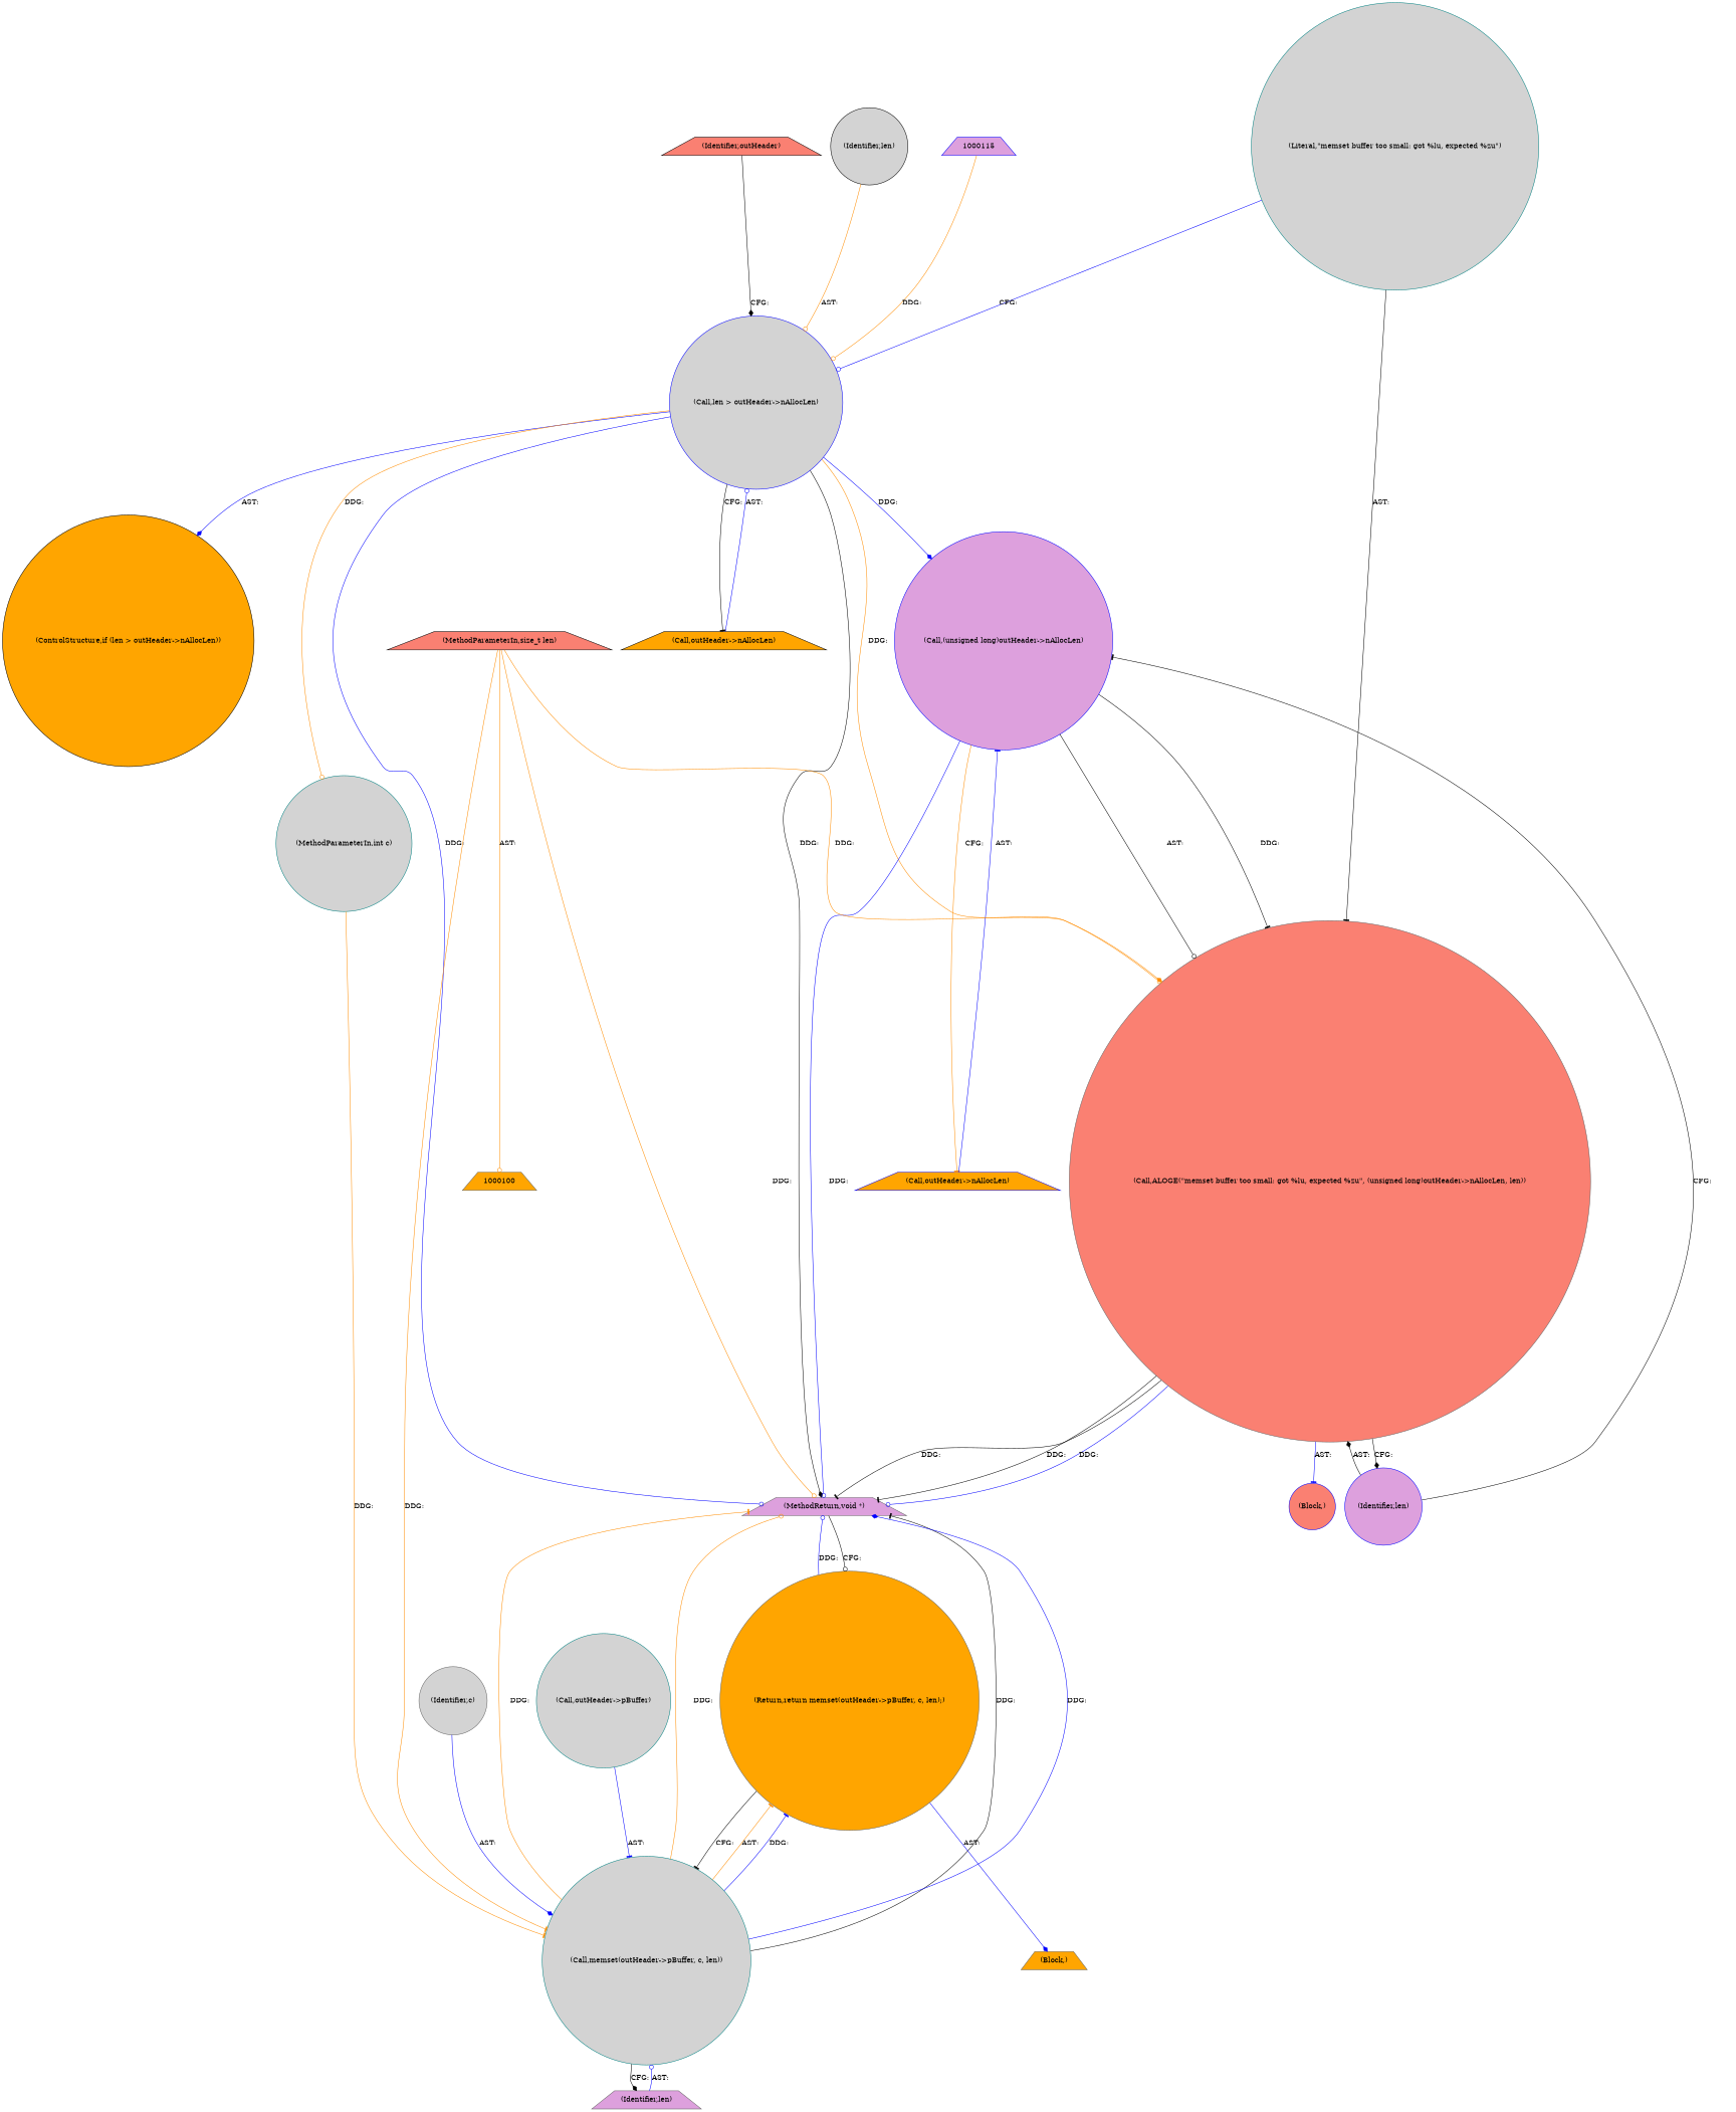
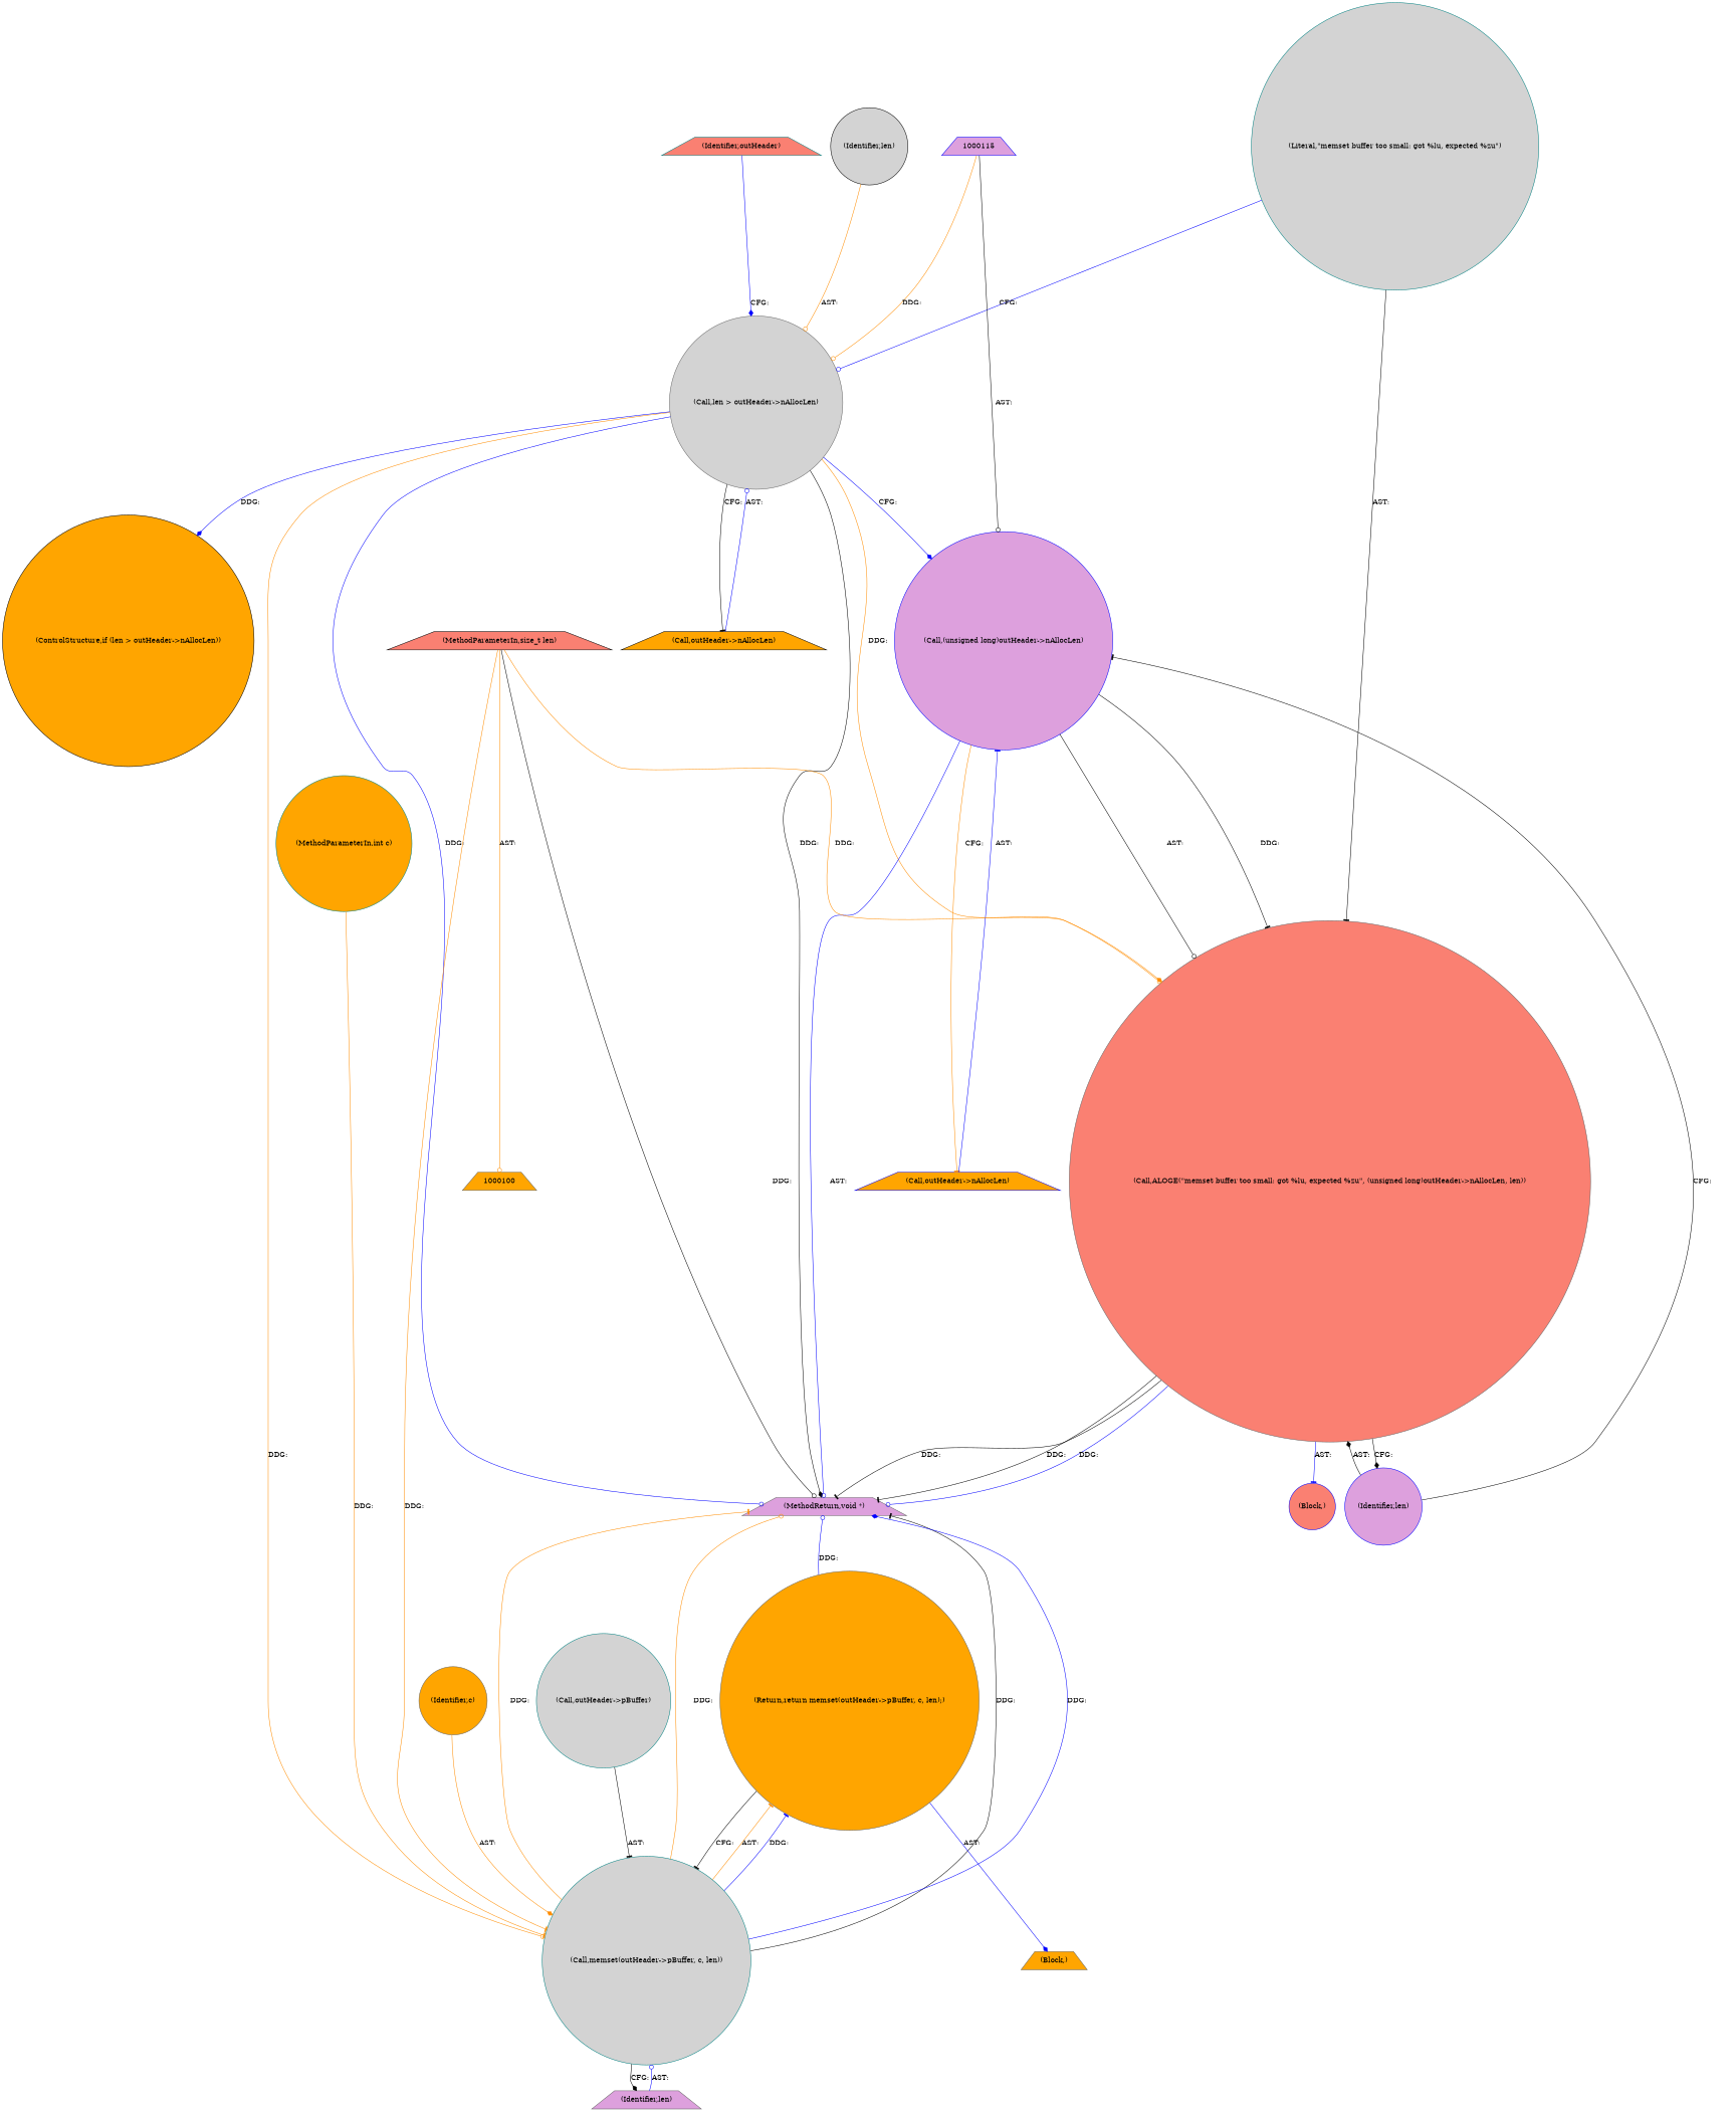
  digraph {
    node [color=gray40 fillcolor=lightgrey shape=circle style=filled]
    edge [arrowhead=odot color=black]
-   n1 [color=blue label="(Call,len > outHeader->nAllocLen)"]
+   n1 [label="(Call,len > outHeader->nAllocLen)"]
    n2 [color=blue fillcolor=plum label="(Call,(unsigned long)outHeader->nAllocLen)"]
    n3 [fillcolor=salmon label="(Call,ALOGE(\"memset buffer too small: got %lu, expected %zu\", (unsigned long)outHeader->nAllocLen, len))"]
    n4 [color=teal label="(Call,memset(outHeader->pBuffer, c, len))"]
    n5 [color=black fillcolor=orange label="(Call,outHeader->nAllocLen)" shape=trapezium]
    n6 [fillcolor=plum label="(MethodReturn,void *)" shape=trapezium]
    n7 [color=black fillcolor=orange label="(ControlStructure,if (len > outHeader->nAllocLen))"]
    n8 [color=blue fillcolor=orange label="(Call,outHeader->nAllocLen)" shape=trapezium]
    n9 [color=blue fillcolor=salmon label="(Block,)"]
    n10 [color=blue fillcolor=plum label="(Identifier,len)"]
    n11 [fillcolor=orange label="(Return,return memset(outHeader->pBuffer, c, len);)"]
    n12 [fillcolor=plum label="(Identifier,len)" shape=trapezium]
    n13 [color=black fillcolor=salmon label="(MethodParameterIn,size_t len)" shape=trapezium]
    1000100 [fillcolor=orange shape=trapezium]
    n15 [fillcolor=orange label="(Block,)" shape=trapezium]
-   n16 [label="(Identifier,c)"]
-   n17 [color=teal label="(MethodParameterIn,int c)"]
-   n18 [color=black fillcolor=salmon label="(Identifier,outHeader)" shape=trapezium]
+   n16 [fillcolor=orange label="(Identifier,c)"]
+   n17 [color=teal fillcolor=orange label="(MethodParameterIn,int c)"]
+   n18 [color=teal fillcolor=salmon label="(Identifier,outHeader)" shape=trapezium]
    n19 [color=teal label="(Literal,\"memset buffer too small: got %lu, expected %zu\")"]
    n20 [color=teal label="(Call,outHeader->pBuffer)"]
    n21 [color=black label="(Identifier,len)"]
    1000115 [color=blue fillcolor=plum shape=trapezium]
-   n1 -> n2 [arrowhead=diamond color=blue label="DDG: "]
+   n1 -> n2 [arrowhead=diamond color=blue label="CFG: "]
    n1 -> n3 [color=darkorange label="DDG: "]
-   n1 -> n17 [color=darkorange label="DDG: "]
+   n1 -> n4 [color=darkorange label="DDG: "]
    n1 -> n5 [arrowhead=tee label="CFG: "]
    n1 -> n6 [color=blue label="DDG: "]
    n1 -> n6 [arrowhead=diamond label="DDG: "]
-   n1 -> n7 [arrowhead=diamond color=blue label="AST: "]
+   n1 -> n7 [arrowhead=diamond color=blue label="DDG: "]
    n2 -> n3 [label="AST: "]
    n2 -> n3 [arrowhead=tee label="DDG: "]
-   n2 -> n6 [color=blue label="DDG: "]
+   n2 -> n6 [color=blue label="AST: "]
    n2 -> n8 [arrowhead=tee color=darkorange label="CFG: "]
    n3 -> n6 [arrowhead=tee label="DDG: "]
    n3 -> n6 [arrowhead=tee label="DDG: "]
    n3 -> n6 [color=blue label="DDG: "]
    n3 -> n9 [arrowhead=tee color=blue label="AST: "]
    n3 -> n10 [arrowhead=diamond label="CFG: "]
    n4 -> n6 [arrowhead=tee color=darkorange label="DDG: "]
    n4 -> n6 [color=darkorange label="DDG: "]
    n4 -> n6 [arrowhead=tee label="DDG: "]
    n4 -> n6 [arrowhead=diamond color=blue label="DDG: "]
    n4 -> n11 [arrowhead=tee color=darkorange label="AST: "]
    n4 -> n11 [arrowhead=tee color=blue label="DDG: "]
    n4 -> n12 [arrowhead=diamond label="CFG: "]
    n5 -> n1 [color=blue label="AST: "]
-   n6 -> n11 [label="CFG: "]
    n8 -> n2 [arrowhead=tee color=blue label="AST: "]
    n10 -> n2 [arrowhead=tee label="CFG: "]
    n10 -> n3 [arrowhead=diamond label="AST: "]
    n11 -> n4 [arrowhead=tee label="CFG: "]
    n11 -> n6 [color=blue label="DDG: "]
    n11 -> n15 [arrowhead=diamond color=blue label="AST: "]
    n12 -> n4 [color=blue label="AST: "]
    n13 -> n3 [arrowhead=diamond color=darkorange label="DDG: "]
    n13 -> n4 [arrowhead=tee color=darkorange label="DDG: "]
-   n13 -> n6 [color=darkorange label="DDG: "]
+   n13 -> n6 [label="DDG: "]
    n13 -> 1000100 [color=darkorange label="AST: "]
-   n16 -> n4 [arrowhead=diamond color=blue label="AST: "]
+   n16 -> n4 [arrowhead=diamond color=darkorange label="AST: "]
    n17 -> n4 [arrowhead=tee color=darkorange label="DDG: "]
-   n18 -> n1 [arrowhead=diamond label="CFG: "]
+   n18 -> n1 [arrowhead=diamond color=blue label="CFG: "]
    n19 -> n1 [color=blue label="CFG: "]
    n19 -> n3 [arrowhead=tee label="AST: "]
-   n20 -> n4 [arrowhead=tee color=blue label="AST: "]
+   n20 -> n4 [arrowhead=tee label="AST: "]
    n21 -> n1 [color=darkorange label="AST: "]
    1000115 -> n1 [color=darkorange label="DDG: "]
+   1000115 -> n2 [label="AST: "]
  }
